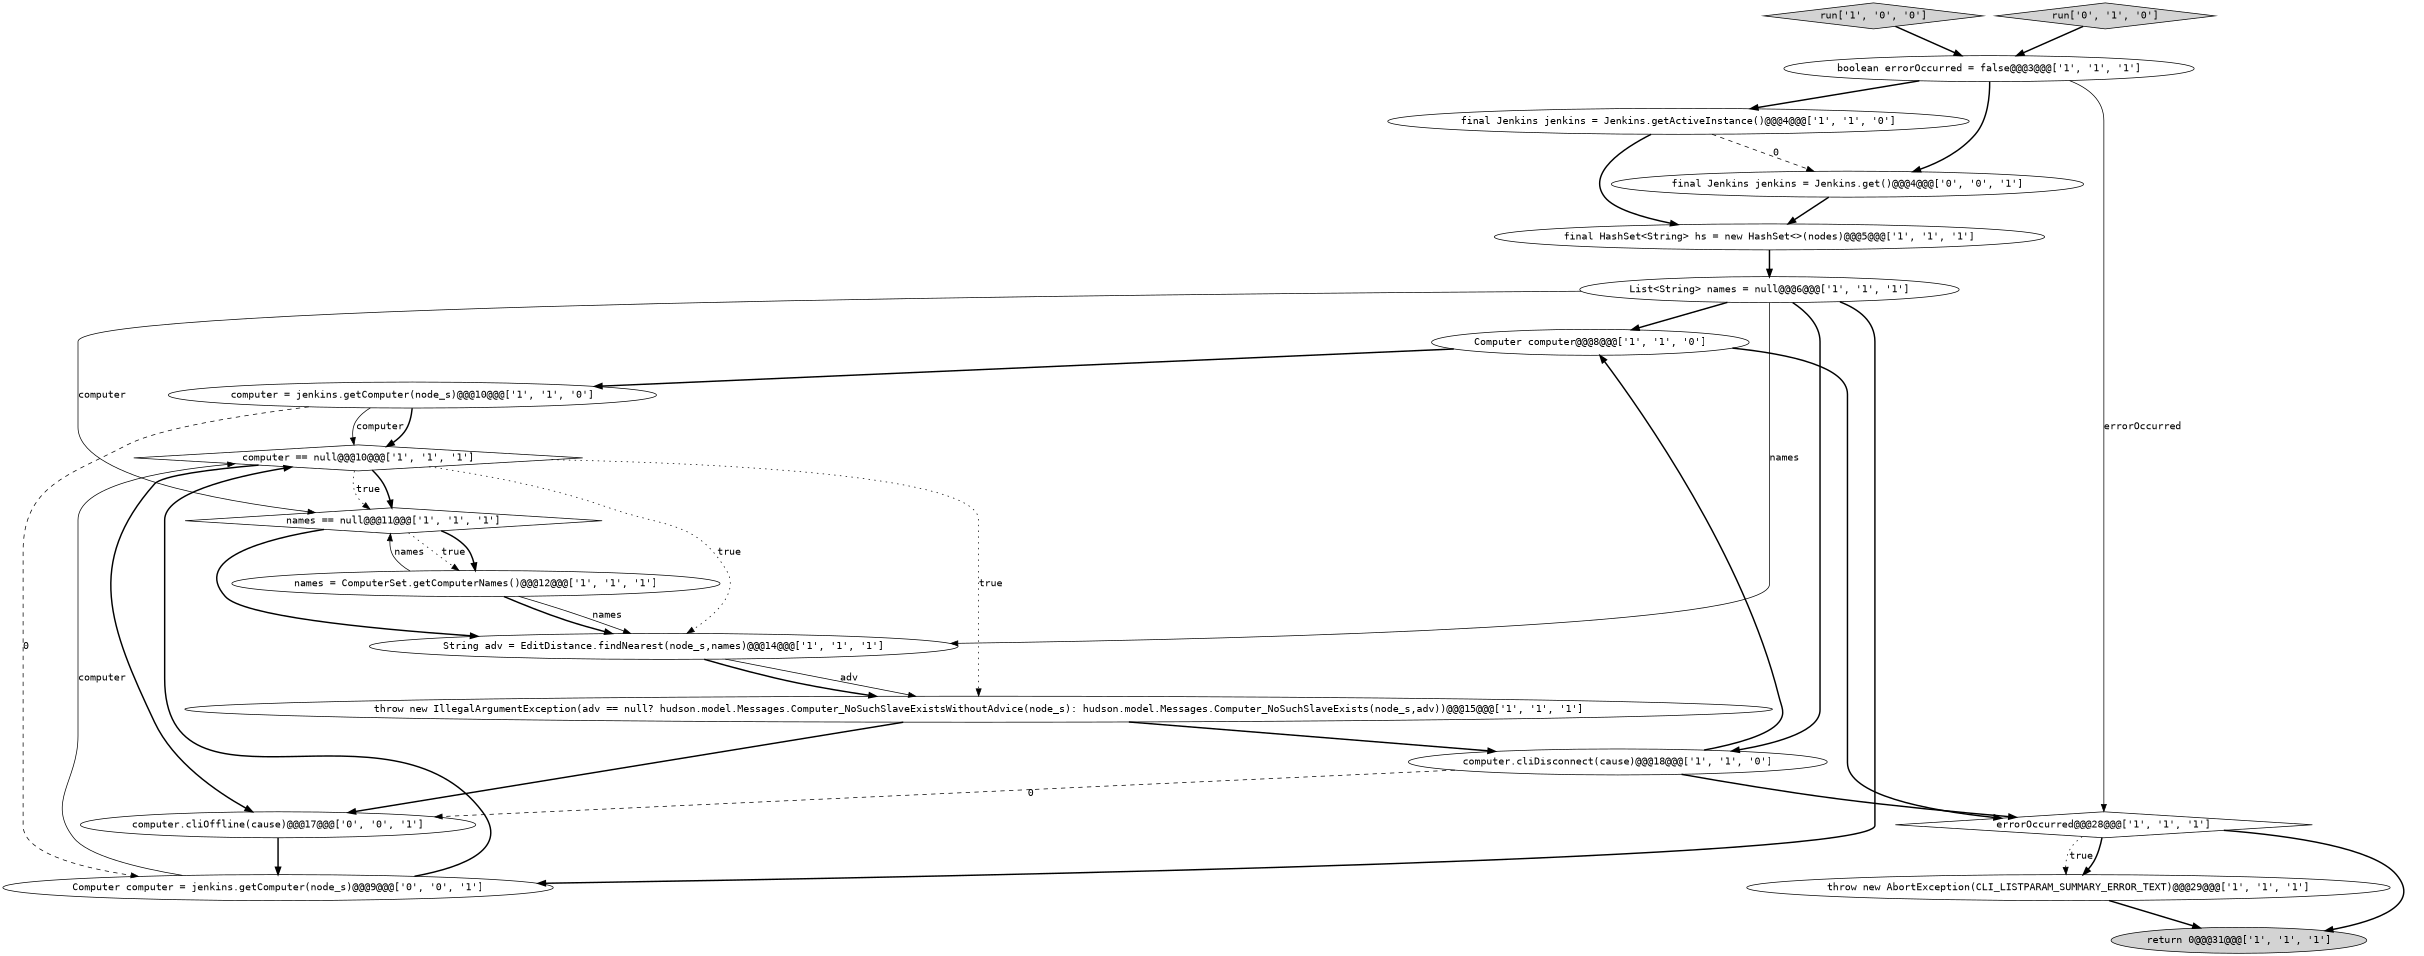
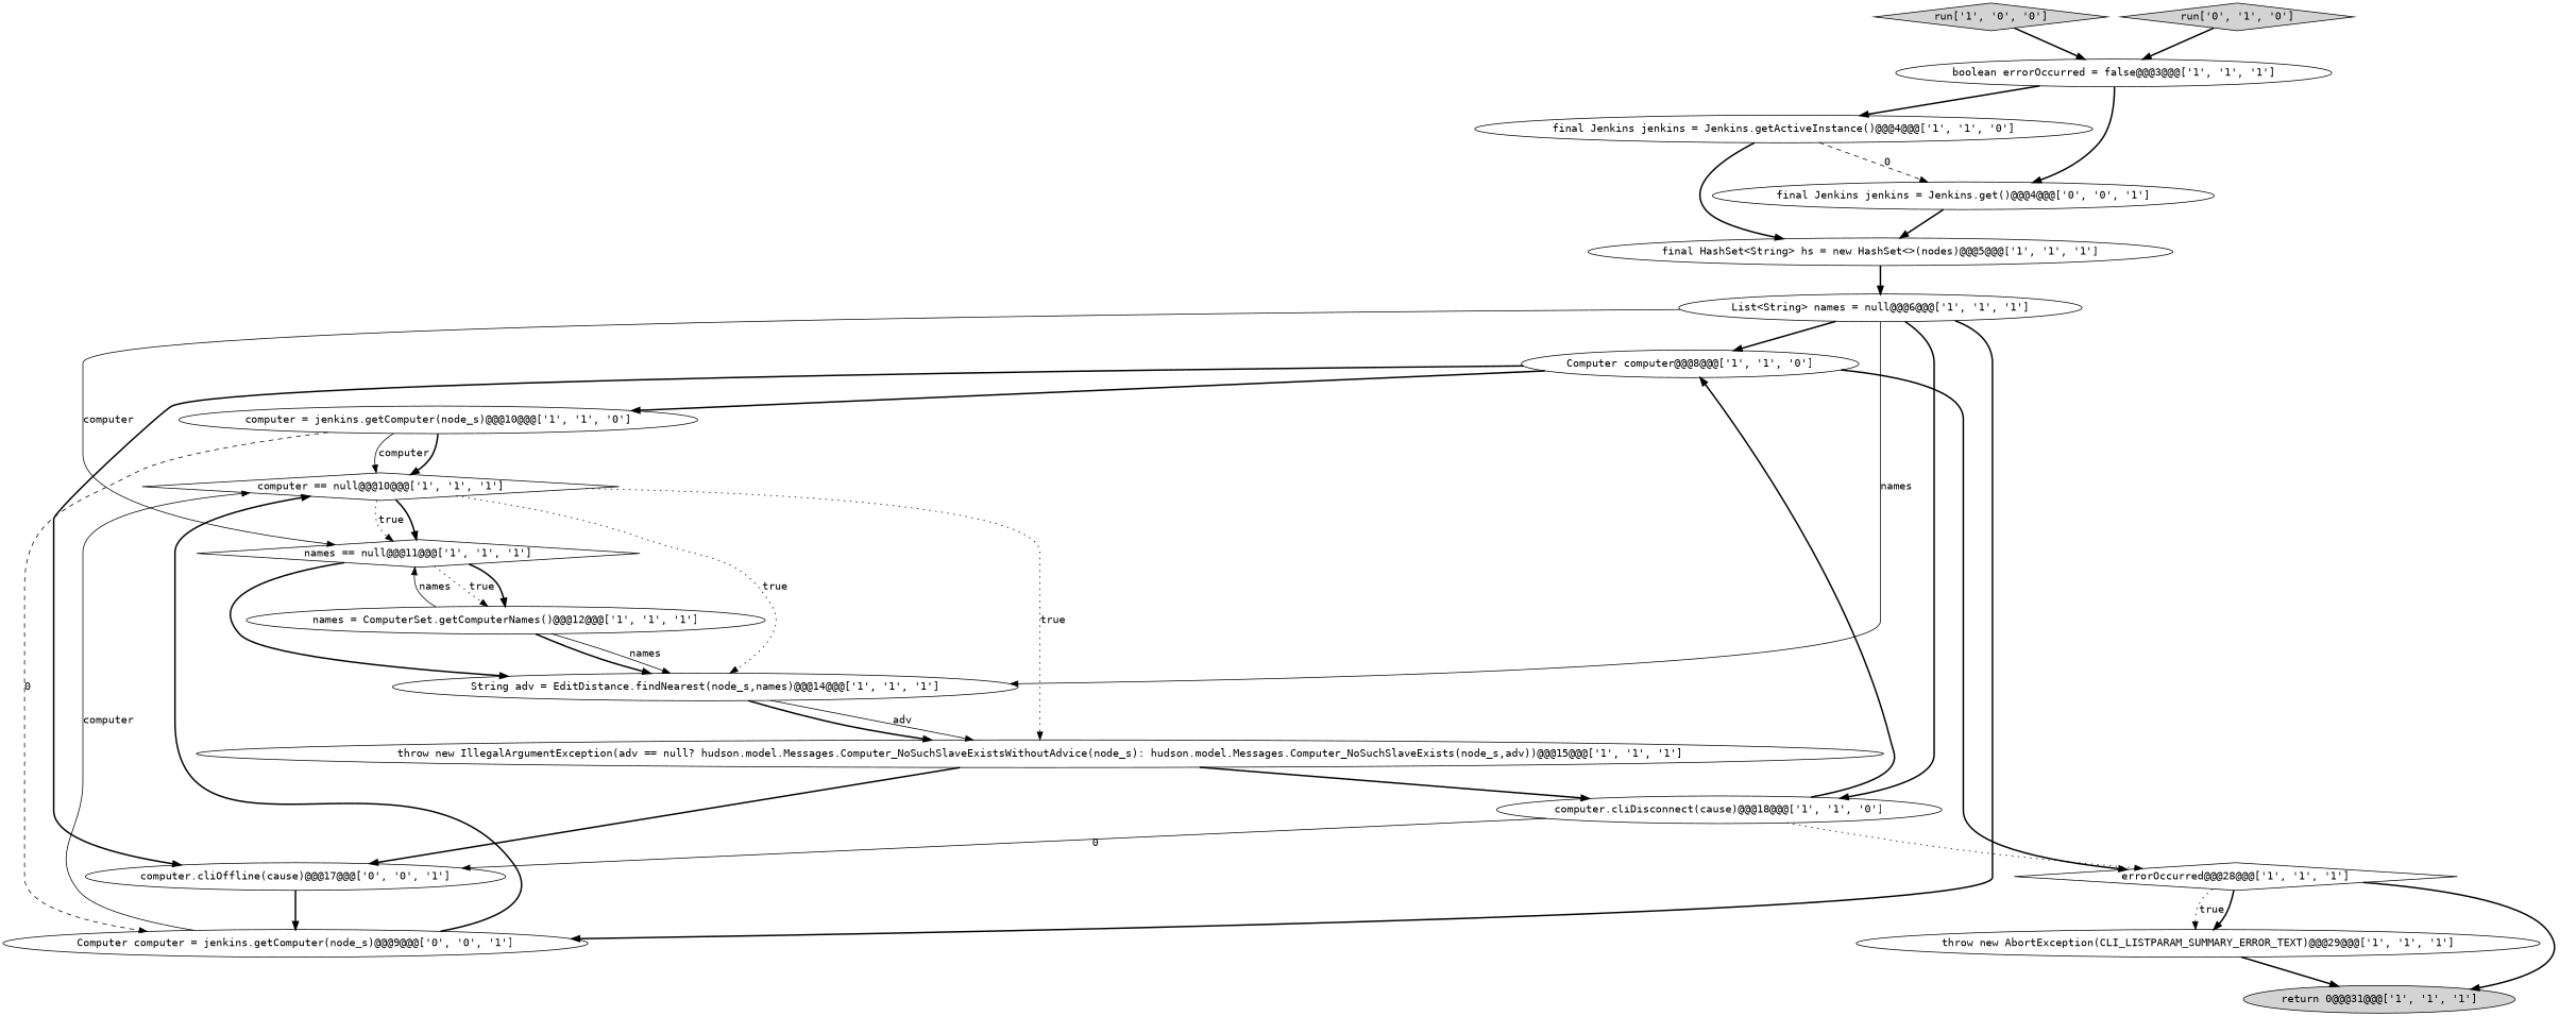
  digraph {
    fontname="DejaVu Sans Mono"
    node [fillcolor=white fontname="DejaVu Sans Mono" shape=ellipse style=filled]
    edge [fontname="DejaVu Sans Mono" style=bold]
    n1 [label="Computer computer@@@8@@@['1', '1', '0']"]
    n2 [label="computer = jenkins.getComputer(node_s)@@@10@@@['1', '1', '0']"]
    n3 [label="errorOccurred@@@28@@@['1', '1', '1']" shape=diamond]
    n4 [label="computer == null@@@10@@@['1', '1', '1']" shape=diamond]
    n5 [label="Computer computer = jenkins.getComputer(node_s)@@@9@@@['0', '0', '1']"]
    n6 [label="throw new AbortException(CLI_LISTPARAM_SUMMARY_ERROR_TEXT)@@@29@@@['1', '1', '1']"]
    n7 [fillcolor=lightgray label="return 0@@@31@@@['1', '1', '1']"]
    n8 [label="final Jenkins jenkins = Jenkins.get()@@@4@@@['0', '0', '1']"]
    n9 [label="final HashSet<String> hs = new HashSet<>(nodes)@@@5@@@['1', '1', '1']"]
    n10 [label="List<String> names = null@@@6@@@['1', '1', '1']"]
    n11 [label="boolean errorOccurred = false@@@3@@@['1', '1', '1']"]
    n12 [label="final Jenkins jenkins = Jenkins.getActiveInstance()@@@4@@@['1', '1', '0']"]
    n13 [label="computer.cliDisconnect(cause)@@@18@@@['1', '1', '0']"]
    n14 [label="computer.cliOffline(cause)@@@17@@@['0', '0', '1']"]
    n15 [label="names == null@@@11@@@['1', '1', '1']" shape=diamond]
    n16 [label="throw new IllegalArgumentException(adv == null? hudson.model.Messages.Computer_NoSuchSlaveExistsWithoutAdvice(node_s): hudson.model.Messages.Computer_NoSuchSlaveExists(node_s,adv))@@@15@@@['1', '1', '1']"]
    n17 [label="String adv = EditDistance.findNearest(node_s,names)@@@14@@@['1', '1', '1']"]
    n18 [label="names = ComputerSet.getComputerNames()@@@12@@@['1', '1', '1']"]
    n19 [fillcolor=lightgray label="run['1', '0', '0']" shape=diamond]
    n20 [fillcolor=lightgray label="run['0', '1', '0']" shape=diamond]
    n1 -> n2
    n1 -> n3
    n2 -> n4 [label=computer style=solid]
    n2 -> n4
    n2 -> n5 [label=0 style=dashed]
    n3 -> n6 [label=true style=dotted]
    n3 -> n6
    n3 -> n7
-   n4 -> n14
+   n1 -> n14
    n4 -> n15
    n4 -> n15 [label=true style=dotted]
    n4 -> n16 [label=true style=dotted]
    n4 -> n17 [label=true style=dotted]
    n5 -> n4
    n5 -> n4 [label=computer style=solid]
    n6 -> n7
    n8 -> n9
    n9 -> n10
    n10 -> n1
    n10 -> n5
    n10 -> n13
    n10 -> n15 [label=computer style=solid]
    n10 -> n17 [label=names style=solid]
-   n11 -> n3 [label=errorOccurred style=solid]
    n11 -> n8
    n11 -> n12
    n12 -> n8 [label=0 style=dashed]
    n12 -> n9
    n13 -> n1
-   n13 -> n3
-   n13 -> n14 [label=0 style=dashed]
+   n13 -> n3 [style=dotted]
+   n13 -> n14 [label=0 style=solid]
    n14 -> n5
    n15 -> n17
    n15 -> n18 [label=true style=dotted]
    n15 -> n18
    n16 -> n13
    n16 -> n14
    n17 -> n16 [label=adv style=solid]
    n17 -> n16
    n18 -> n15 [label=names style=solid]
    n18 -> n17
    n18 -> n17 [label=names style=solid]
    n19 -> n11
    n20 -> n11
  }
